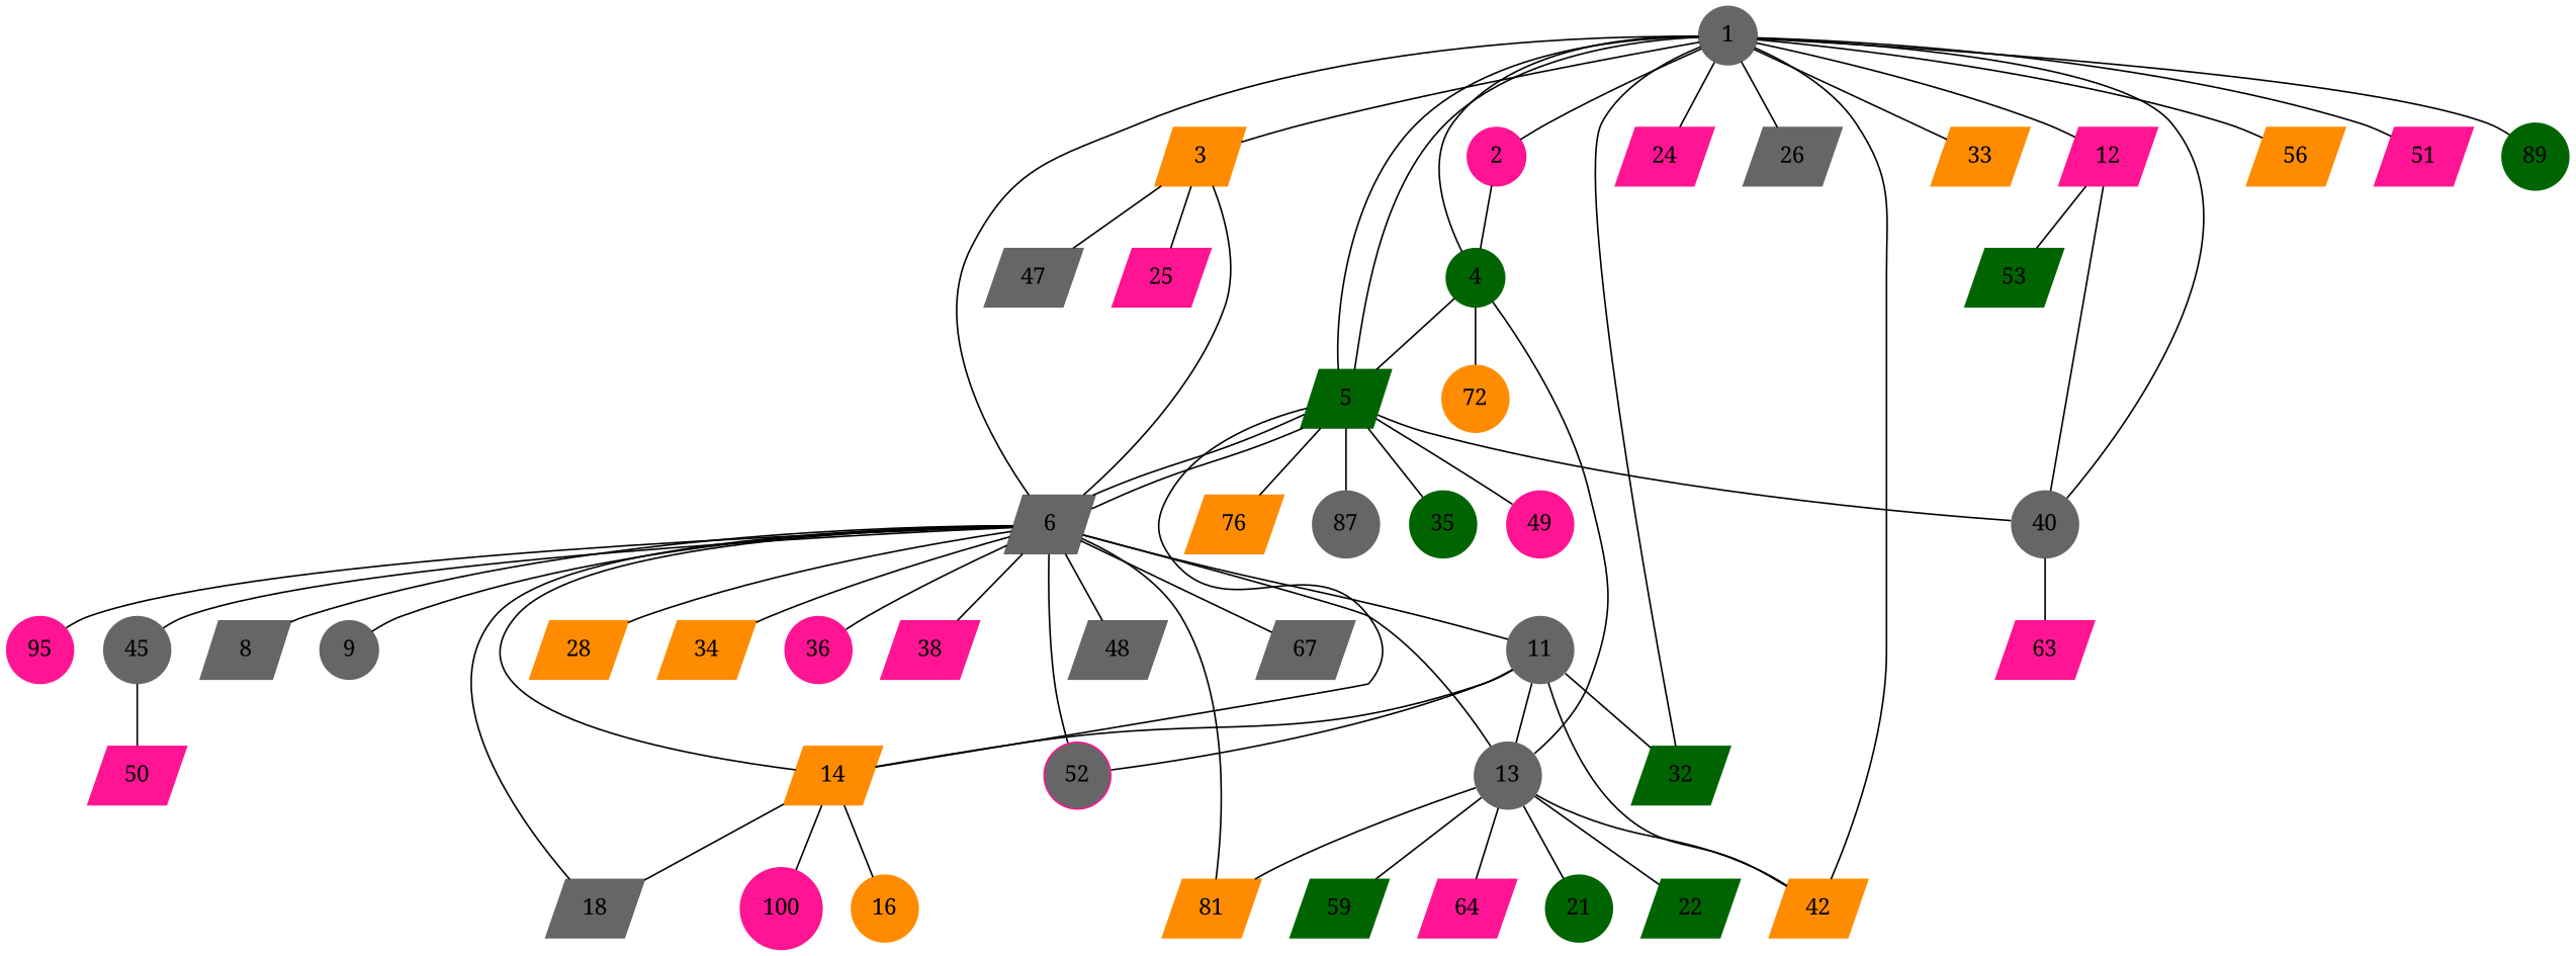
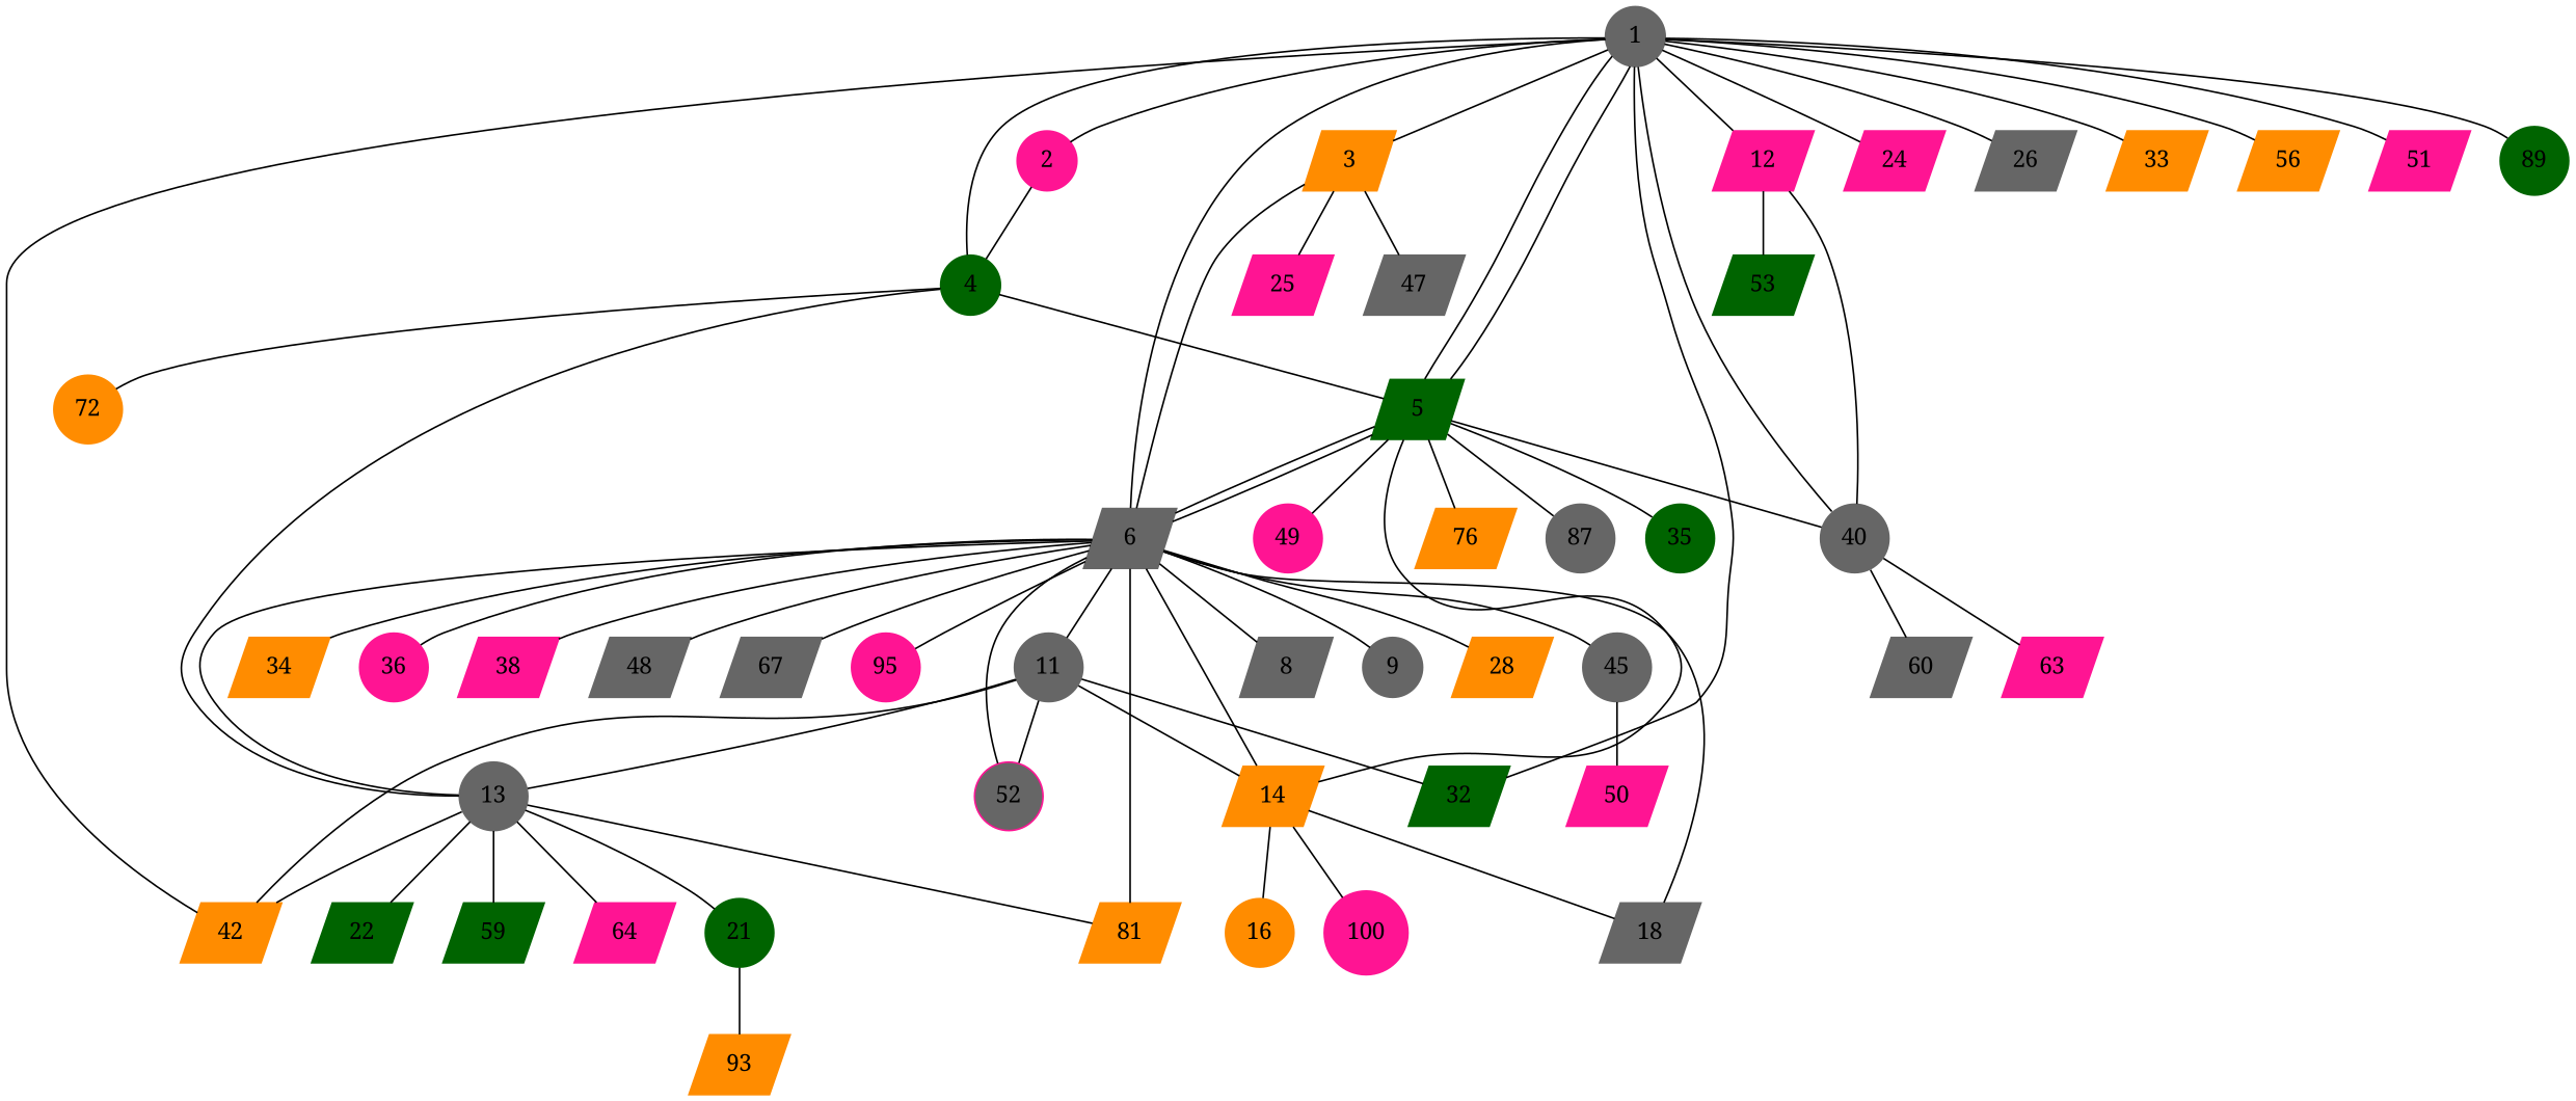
  graph {
    fontname="Noto Serif"
    node [color=gray40 fontname="Noto Serif" shape=parallelogram style=filled]
    edge [fontname="Noto Serif"]
    1 [shape=circle]
    2 [color=deeppink shape=circle]
    3 [color=darkorange]
    4 [color=darkgreen shape=circle]
    5 [color=darkgreen super="+43+7"]
    6 [super="+69+15+74+27+70+17+10"]
    12 [color=deeppink super="+23"]
    24 [color=deeppink]
    26
    32 [color=darkgreen super="+65+39"]
    33 [color=darkorange]
    40 [shape=circle super="+62+58"]
    42 [color=darkorange super="+78+84"]
    56 [color=darkorange]
    n15 [color=deeppink label=51 super="+73"]
    89 [color=darkgreen shape=circle]
    25 [color=deeppink]
    47
    13 [shape=circle super="+37"]
    72 [color=darkorange shape=circle]
    14 [color=darkorange]
    35 [color=darkgreen shape=circle]
    49 [color=deeppink shape=circle]
    76 [color=darkorange]
    87 [shape=circle]
    8
    9 [shape=circle]
    11 [shape=circle super="+44+19+29+82"]
    28 [color=darkorange]
    34 [color=darkorange]
    36 [color=deeppink shape=circle]
    38 [color=deeppink]
    45 [shape=circle super="+46"]
    48
    52 [color=deeppink fillcolor=gray40 shape=circle super="+77"]
    67
    81 [color=darkorange super="+97"]
    95 [color=deeppink shape=circle]
    18 [super="+71"]
    53 [color=darkgreen]
+   60
    63 [color=deeppink]
    21 [color=darkgreen shape=circle]
    22 [color=darkgreen]
    59 [color=darkgreen]
    64 [color=deeppink]
    16 [color=darkorange shape=circle]
    100 [color=deeppink shape=circle]
    50 [color=deeppink]
+   93 [color=darkorange]
    1 -- 2
    1 -- 3
    1 -- 4
    1 -- 5
    1 -- 5
    1 -- 6
    1 -- 12
    1 -- 24
    1 -- 26
    1 -- 32
    1 -- 33
    1 -- 40
    1 -- 42
    1 -- 56
    1 -- n15
    1 -- 89
    2 -- 4
    3 -- 6
    3 -- 25
    3 -- 47
    4 -- 5
    4 -- 13
    4 -- 72
    5 -- 6 [weight=3]
    5 -- 6
    5 -- 40 [weight=2]
    5 -- 14
    5 -- 35
    5 -- 49
    5 -- 76
    5 -- 87
    6 -- 13
    6 -- 14
    6 -- 8
    6 -- 9
    6 -- 11 [weight=3]
    6 -- 28
    6 -- 34
    6 -- 36
    6 -- 38
    6 -- 45
    6 -- 48
    6 -- 52
    6 -- 67
    6 -- 81 [weight=2]
    6 -- 95
    6 -- 18
    12 -- 40
    12 -- 53
+   40 -- 60
    40 -- 63
    13 -- 42
    13 -- 81
    13 -- 21
    13 -- 22
    13 -- 59
    13 -- 64
    14 -- 18
    14 -- 16
    14 -- 100
    11 -- 32
    11 -- 42
    11 -- 13
    11 -- 14
    11 -- 52
    45 -- 50
+   21 -- 93
  }
